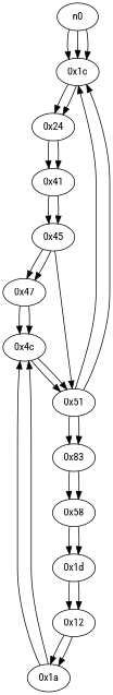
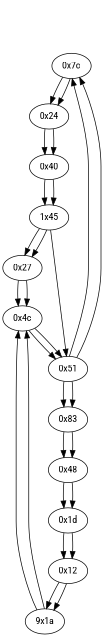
  digraph {
    fontname="Roboto Condensed"
    node [fontname="Roboto Condensed"]
    edge [fontname="Roboto Condensed"]
-   n1 [label="0x1c"]
+   n1 [label="0x7c"]
    n2 [label="0x24"]
-   n3 [label="0x41"]
-   n4 [label="0x45"]
-   n5 [label="0x47"]
+   n3 [label="0x40"]
+   n4 [label="1x45"]
+   n5 [label="0x27"]
    n7 [label="0x51"]
    n6 [label="0x4c"]
-   n0
    n8 [label="0x83"]
-   n9 [label="0x58"]
+   n9 [label="0x48"]
    na [label="0x1d"]
    nb [label="0x12"]
-   nc [label="0x1a"]
+   nc [label="9x1a"]
    n1 -> n2
    n1 -> n2
    n2 -> n3
    n2 -> n3
    n3 -> n4
    n3 -> n4
    n4 -> n5
    n4 -> n5
    n4 -> n7
    n5 -> n6
    n5 -> n6
    n7 -> n1
    n7 -> n1
    n7 -> n8
    n7 -> n8
    n6 -> n7
    n6 -> n7
-   n0 -> n1
-   n0 -> n1
-   n0 -> n1
    n8 -> n9
    n8 -> n9
    n9 -> na
    n9 -> na
    na -> nb
    na -> nb
    nb -> nc
    nb -> nc
    nc -> n6
    nc -> n6
  }
